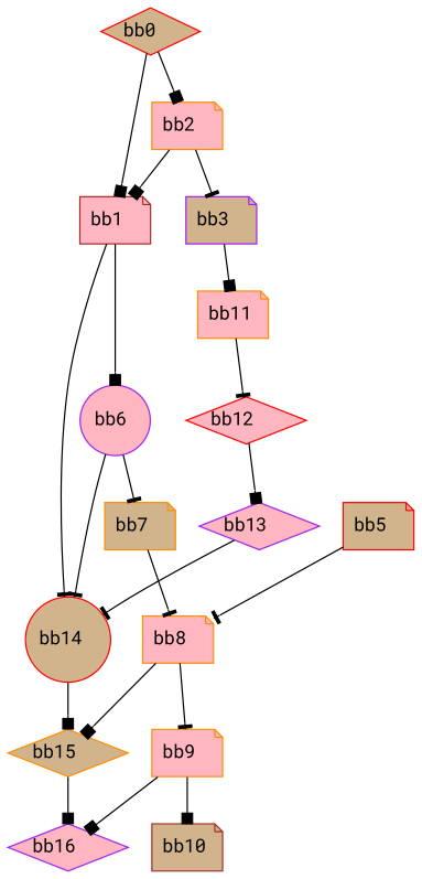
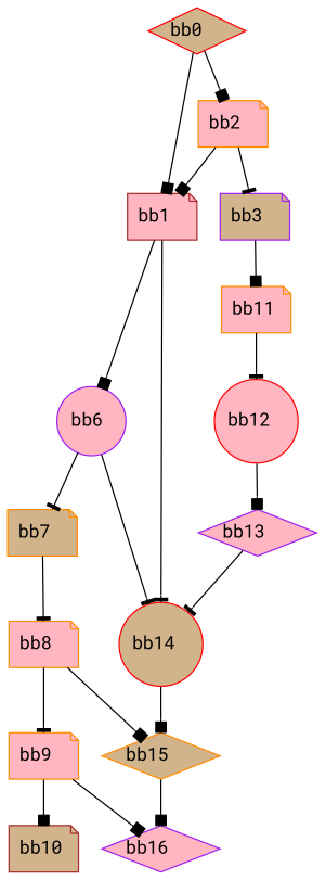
  digraph {
    fontname="Roboto Mono"
    node [color=darkorange fillcolor=lightpink fontname="Roboto Mono" shape=note style=filled]
    edge [arrowhead=box fontname="Roboto Mono"]
    n1 [color=red fillcolor=tan label="bb0\l" shape=diamond]
    n2 [color=brown label="bb1\l"]
    n3 [label="bb2\l"]
    n4 [color=purple label="bb6\l" shape=circle]
    n5 [color=red fillcolor=tan label="bb14\l" shape=circle]
    n6 [color=purple fillcolor=tan label="bb3\l"]
    n7 [fillcolor=tan label="bb7\l"]
    n8 [fillcolor=tan label="bb15\l" shape=diamond]
    n9 [label="bb11\l"]
-   n10 [color=red label="bb12\l" shape=diamond]
-   n11 [color=red fillcolor=tan label="bb5\l"]
+   n10 [color=red label="bb12\l" shape=circle]
    n12 [label="bb8\l"]
    n13 [label="bb9\l"]
    n14 [color=brown fillcolor=tan label="bb10\l"]
    n15 [color=purple label="bb16\l" shape=diamond]
    n16 [color=purple label="bb13\l" shape=diamond]
    n1 -> n2
    n1 -> n3
    n2 -> n4
    n2 -> n5 [arrowhead=tee]
    n3 -> n2
    n3 -> n6 [arrowhead=tee]
    n4 -> n5 [arrowhead=tee]
    n4 -> n7 [arrowhead=tee]
    n5 -> n8
    n6 -> n9
    n7 -> n12 [arrowhead=tee]
    n8 -> n15
    n9 -> n10 [arrowhead=tee]
    n10 -> n16
-   n11 -> n12 [arrowhead=tee]
    n12 -> n8
    n12 -> n13 [arrowhead=tee]
    n13 -> n14
    n13 -> n15
    n16 -> n5 [arrowhead=tee]
  }
